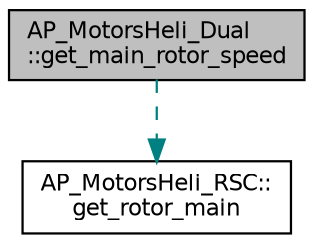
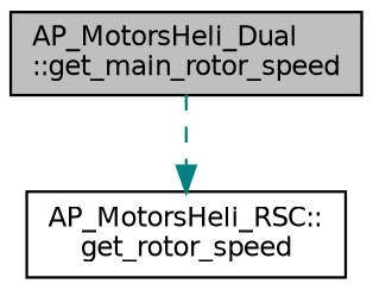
  digraph {
    rankdir=TB
    node [color=black fontname=Helvetica fontsize=10 shape=record style=filled]
    n1 [fillcolor=grey75 fontcolor=black height=0.2 label="AP_MotorsHeli_Dual\l::get_main_rotor_speed" width=0.4]
-   n2 [fillcolor=white height=0.2 label="AP_MotorsHeli_RSC::\lget_rotor_main" width=0.4]
+   n2 [fillcolor=white height=0.2 label="AP_MotorsHeli_RSC::\lget_rotor_speed" width=0.4]
    n1 -> n2 [color=teal fontname=Helvetica fontsize=10 labelfontname=Helvetica labelfontsize=10 style=dashed]
  }
